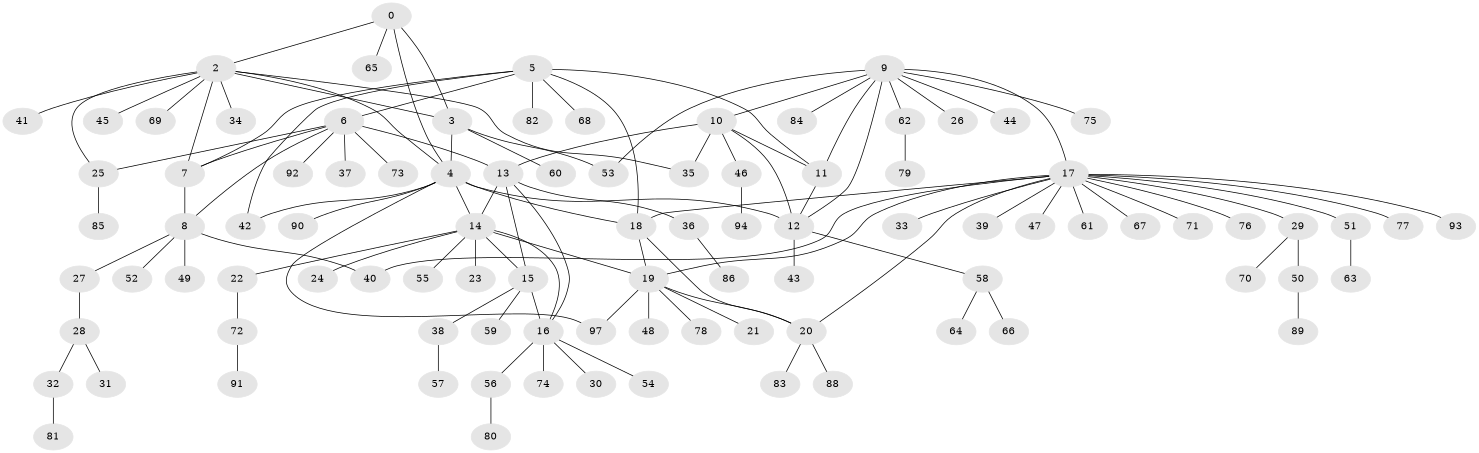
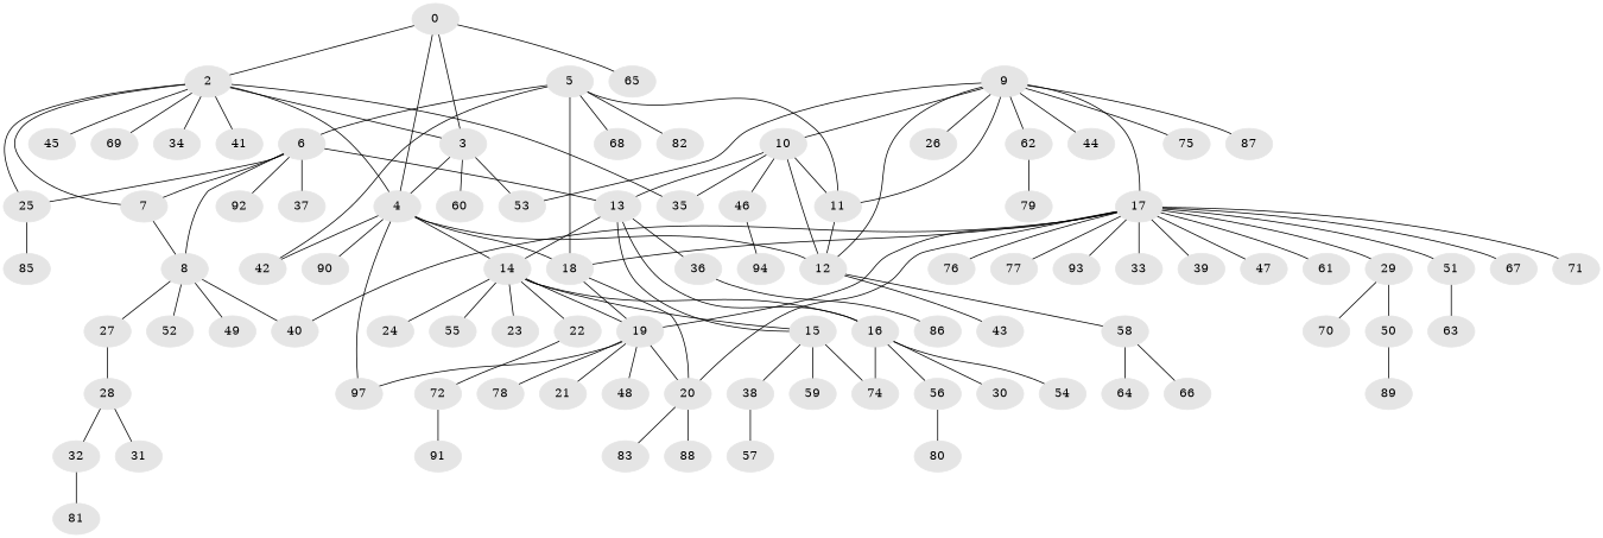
  graph {
    node [color=gray90 style=filled]
    n1 [label=0]
    2
    3
    4
    65
    7
    25
    34
    35
    41
    45
    69
    53
    60
    12
    14
    18
    42
    n19 [label=97]
    90
    8
    85
    43
    58
    15
    16
    19
    22
    23
    24
    55
    20
    5
    6
    11
    68
    82
    13
    37
-   73
    92
    27
    40
    49
    52
    36
    28
    9
    10
    17
    26
    44
    62
    75
-   84
+   84 [label=87]
    46
    29
    33
    39
    47
    51
    61
    67
    71
    76
    77
    93
    79
    94
    64
    66
    38
    59
    30
    54
    56
    74
    86
    21
    48
    78
    72
    57
    80
    83
    88
    50
    70
    63
    91
    31
    32
    81
    89
    n1 -- 2
    n1 -- 3
    n1 -- 4
    n1 -- 65
    2 -- 3
    2 -- 4
    2 -- 7
    2 -- 25
    2 -- 34
    2 -- 35
    2 -- 41
    2 -- 45
    2 -- 69
    3 -- 4
    3 -- 53
    3 -- 60
    4 -- 12
    4 -- 14
    4 -- 18
    4 -- 42
    4 -- n19
    4 -- 90
    7 -- 8
    25 -- 85
    12 -- 43
    12 -- 58
    14 -- 15
    14 -- 16
    14 -- 19
    14 -- 22
    14 -- 23
    14 -- 24
    14 -- 55
    18 -- 19
    18 -- 20
    8 -- 27
    8 -- 40
    8 -- 49
    8 -- 52
    58 -- 64
    58 -- 66
-   15 -- 16
+   15 -- 74
    15 -- 38
    15 -- 59
    16 -- 30
    16 -- 54
    16 -- 56
    16 -- 74
    19 -- n19
    19 -- 20
    19 -- 21
    19 -- 48
    19 -- 78
    22 -- 72
    20 -- 83
    20 -- 88
-   5 -- 7
    5 -- 18
    5 -- 42
    5 -- 6
    5 -- 11
    5 -- 68
    5 -- 82
    6 -- 7
    6 -- 25
    6 -- 8
    6 -- 13
    6 -- 37
-   6 -- 73
    6 -- 92
    11 -- 12
    13 -- 14
    13 -- 15
    13 -- 16
    13 -- 36
    27 -- 28
    36 -- 86
    28 -- 31
    28 -- 32
    9 -- 53
    9 -- 12
    9 -- 11
    9 -- 10
    9 -- 17
    9 -- 26
    9 -- 44
    9 -- 62
    9 -- 75
    9 -- 84
    10 -- 35
    10 -- 12
    10 -- 11
    10 -- 13
    10 -- 46
    17 -- 18
    17 -- 19
    17 -- 20
    17 -- 40
    17 -- 29
    17 -- 33
    17 -- 39
    17 -- 47
    17 -- 51
    17 -- 61
    17 -- 67
    17 -- 71
    17 -- 76
    17 -- 77
    17 -- 93
    62 -- 79
    46 -- 94
    29 -- 50
    29 -- 70
    51 -- 63
    38 -- 57
    56 -- 80
    72 -- 91
    50 -- 89
    32 -- 81
  }
